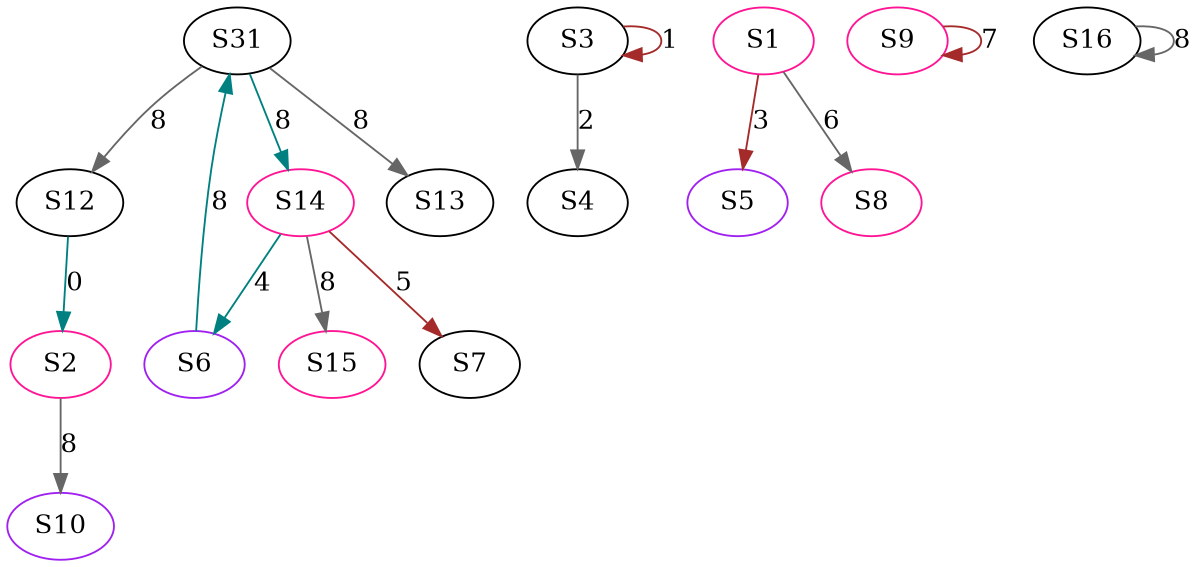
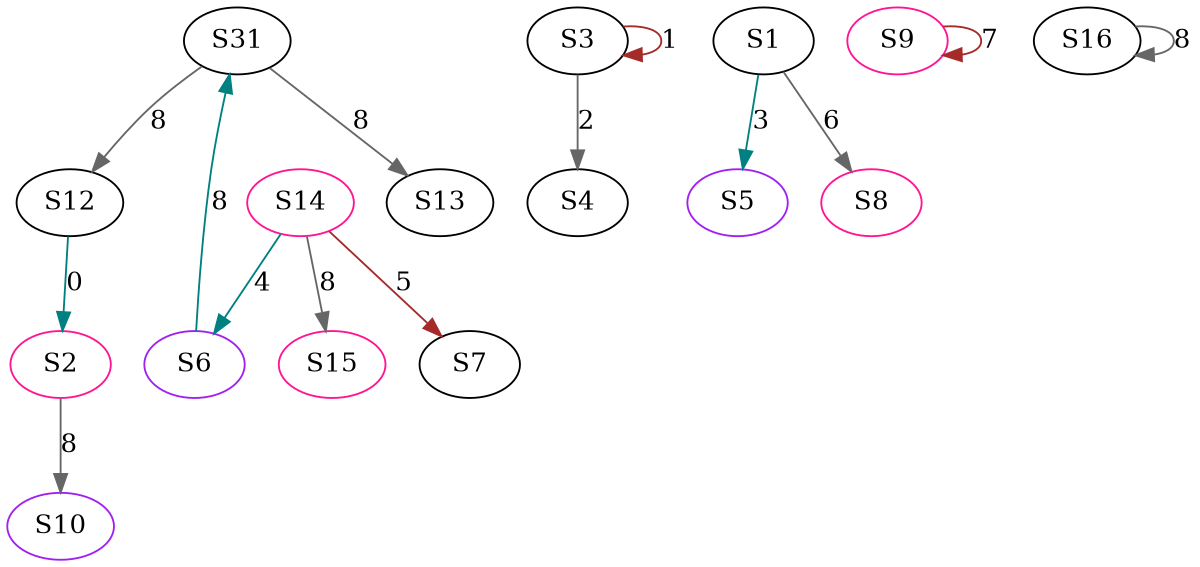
  strict digraph {
    node [color=black]
    edge [color=gray40]
    S2 [color=deeppink]
    S12
    S10 [color=purple]
    S3
    S4
-   S1 [color=deeppink]
+   S1
    S5 [color=purple]
    S8 [color=deeppink]
    S14 [color=deeppink]
    S6 [color=purple]
    S7
    S15 [color=deeppink]
    n13 [label=S31]
    S13
    S9 [color=deeppink]
    S16
    S2 -> S10 [label=8]
    S12 -> S2 [color=teal label=0]
    S3 -> S3 [color=brown label=1]
    S3 -> S4 [label=2]
-   S1 -> S5 [color=brown label=3]
+   S1 -> S5 [color=teal label=3]
    S1 -> S8 [label=6]
    S14 -> S6 [color=teal label=4]
    S14 -> S7 [color=brown label=5]
    S14 -> S15 [label=8]
    S6 -> n13 [color=teal label=8]
    n13 -> S12 [label=8]
-   n13 -> S14 [color=teal label=8]
    n13 -> S13 [label=8]
    S9 -> S9 [color=brown label=7]
    S16 -> S16 [label=8]
  }
